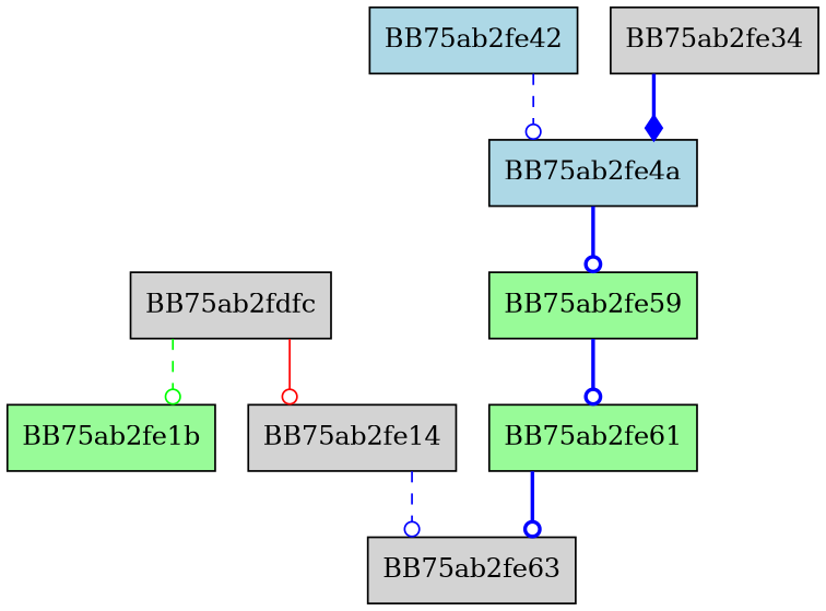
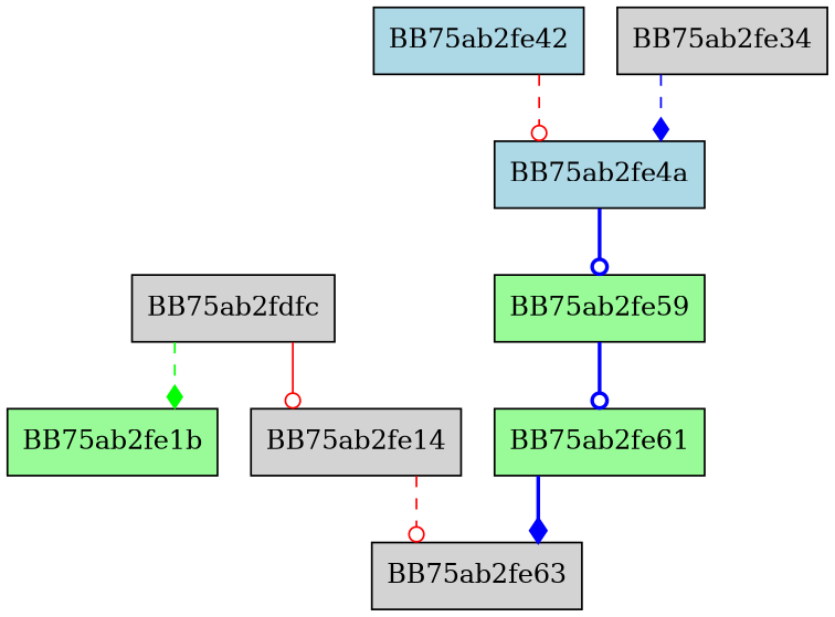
  digraph {
    splines=ortho
    node [fillcolor=lightgrey shape=box style=filled]
    edge [arrowhead=odot color=blue style=bold]
    BB75ab2fe1b [fillcolor=palegreen]
    BB75ab2fdfc
    BB75ab2fe14
    BB75ab2fe63
    BB75ab2fe59 [fillcolor=palegreen]
    BB75ab2fe61 [fillcolor=palegreen]
    BB75ab2fe42 [fillcolor=lightblue]
    BB75ab2fe4a [fillcolor=lightblue]
    BB75ab2fe34
-   BB75ab2fdfc -> BB75ab2fe1b [color=green style=dashed]
+   BB75ab2fdfc -> BB75ab2fe1b [arrowhead=diamond color=green style=dashed]
    BB75ab2fdfc -> BB75ab2fe14 [color=red style=solid]
-   BB75ab2fe14 -> BB75ab2fe63 [style=dashed]
+   BB75ab2fe14 -> BB75ab2fe63 [color=red style=dashed]
    BB75ab2fe59 -> BB75ab2fe61
-   BB75ab2fe61 -> BB75ab2fe63
-   BB75ab2fe42 -> BB75ab2fe4a [style=dashed]
+   BB75ab2fe61 -> BB75ab2fe63 [arrowhead=diamond]
+   BB75ab2fe42 -> BB75ab2fe4a [color=red style=dashed]
    BB75ab2fe4a -> BB75ab2fe59
-   BB75ab2fe34 -> BB75ab2fe4a [arrowhead=diamond]
+   BB75ab2fe34 -> BB75ab2fe4a [arrowhead=diamond style=dashed]
  }
